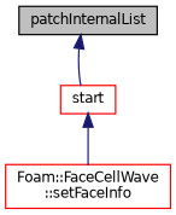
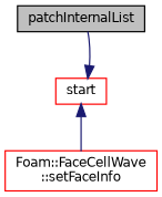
  digraph {
    rankdir=TB
    node [color=red fontname=Helvetica fontsize=10 shape=record]
    edge [color=midnightblue dir=back fontname=Helvetica fontsize=10 labelfontname=Helvetica labelfontsize=10 style=solid]
    n1 [color=black fillcolor=grey75 fontcolor=black height=0.2 label=patchInternalList style=filled width=0.4]
    n2 [height=0.2 label=start width=0.4]
    n3 [height=0.2 label="Foam::FaceCellWave\l::setFaceInfo" width=0.4]
-   n1 -> n2
+   n2 -> n1
    n2 -> n3
  }
